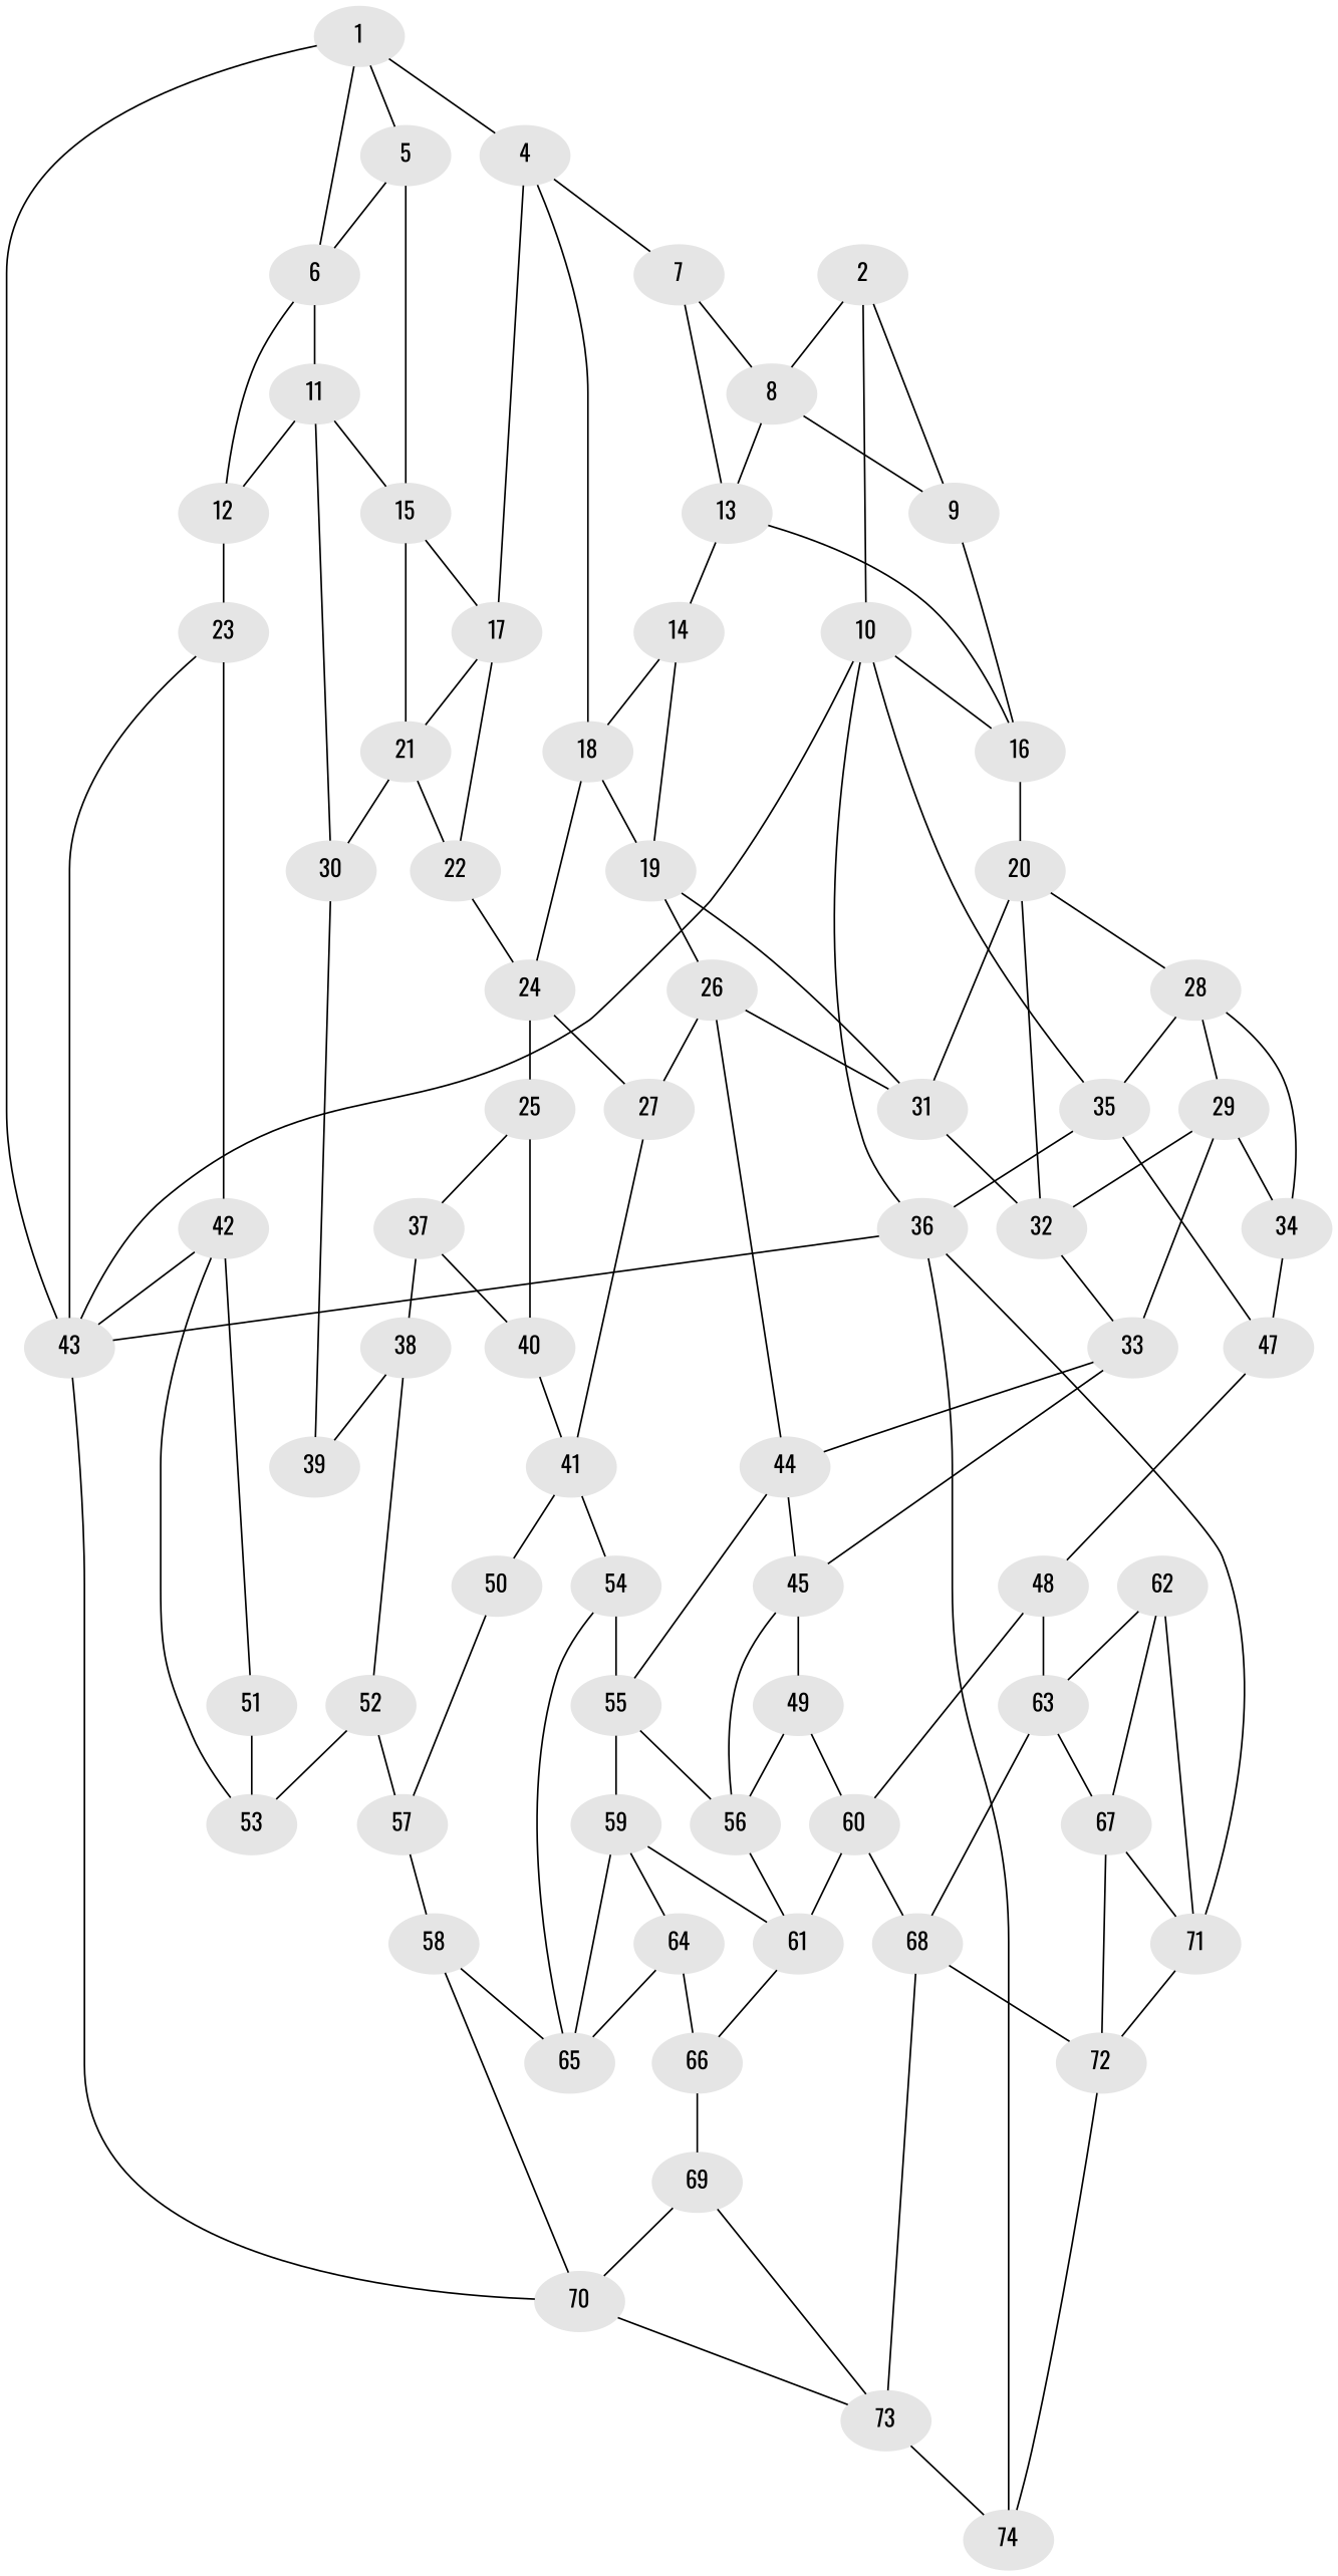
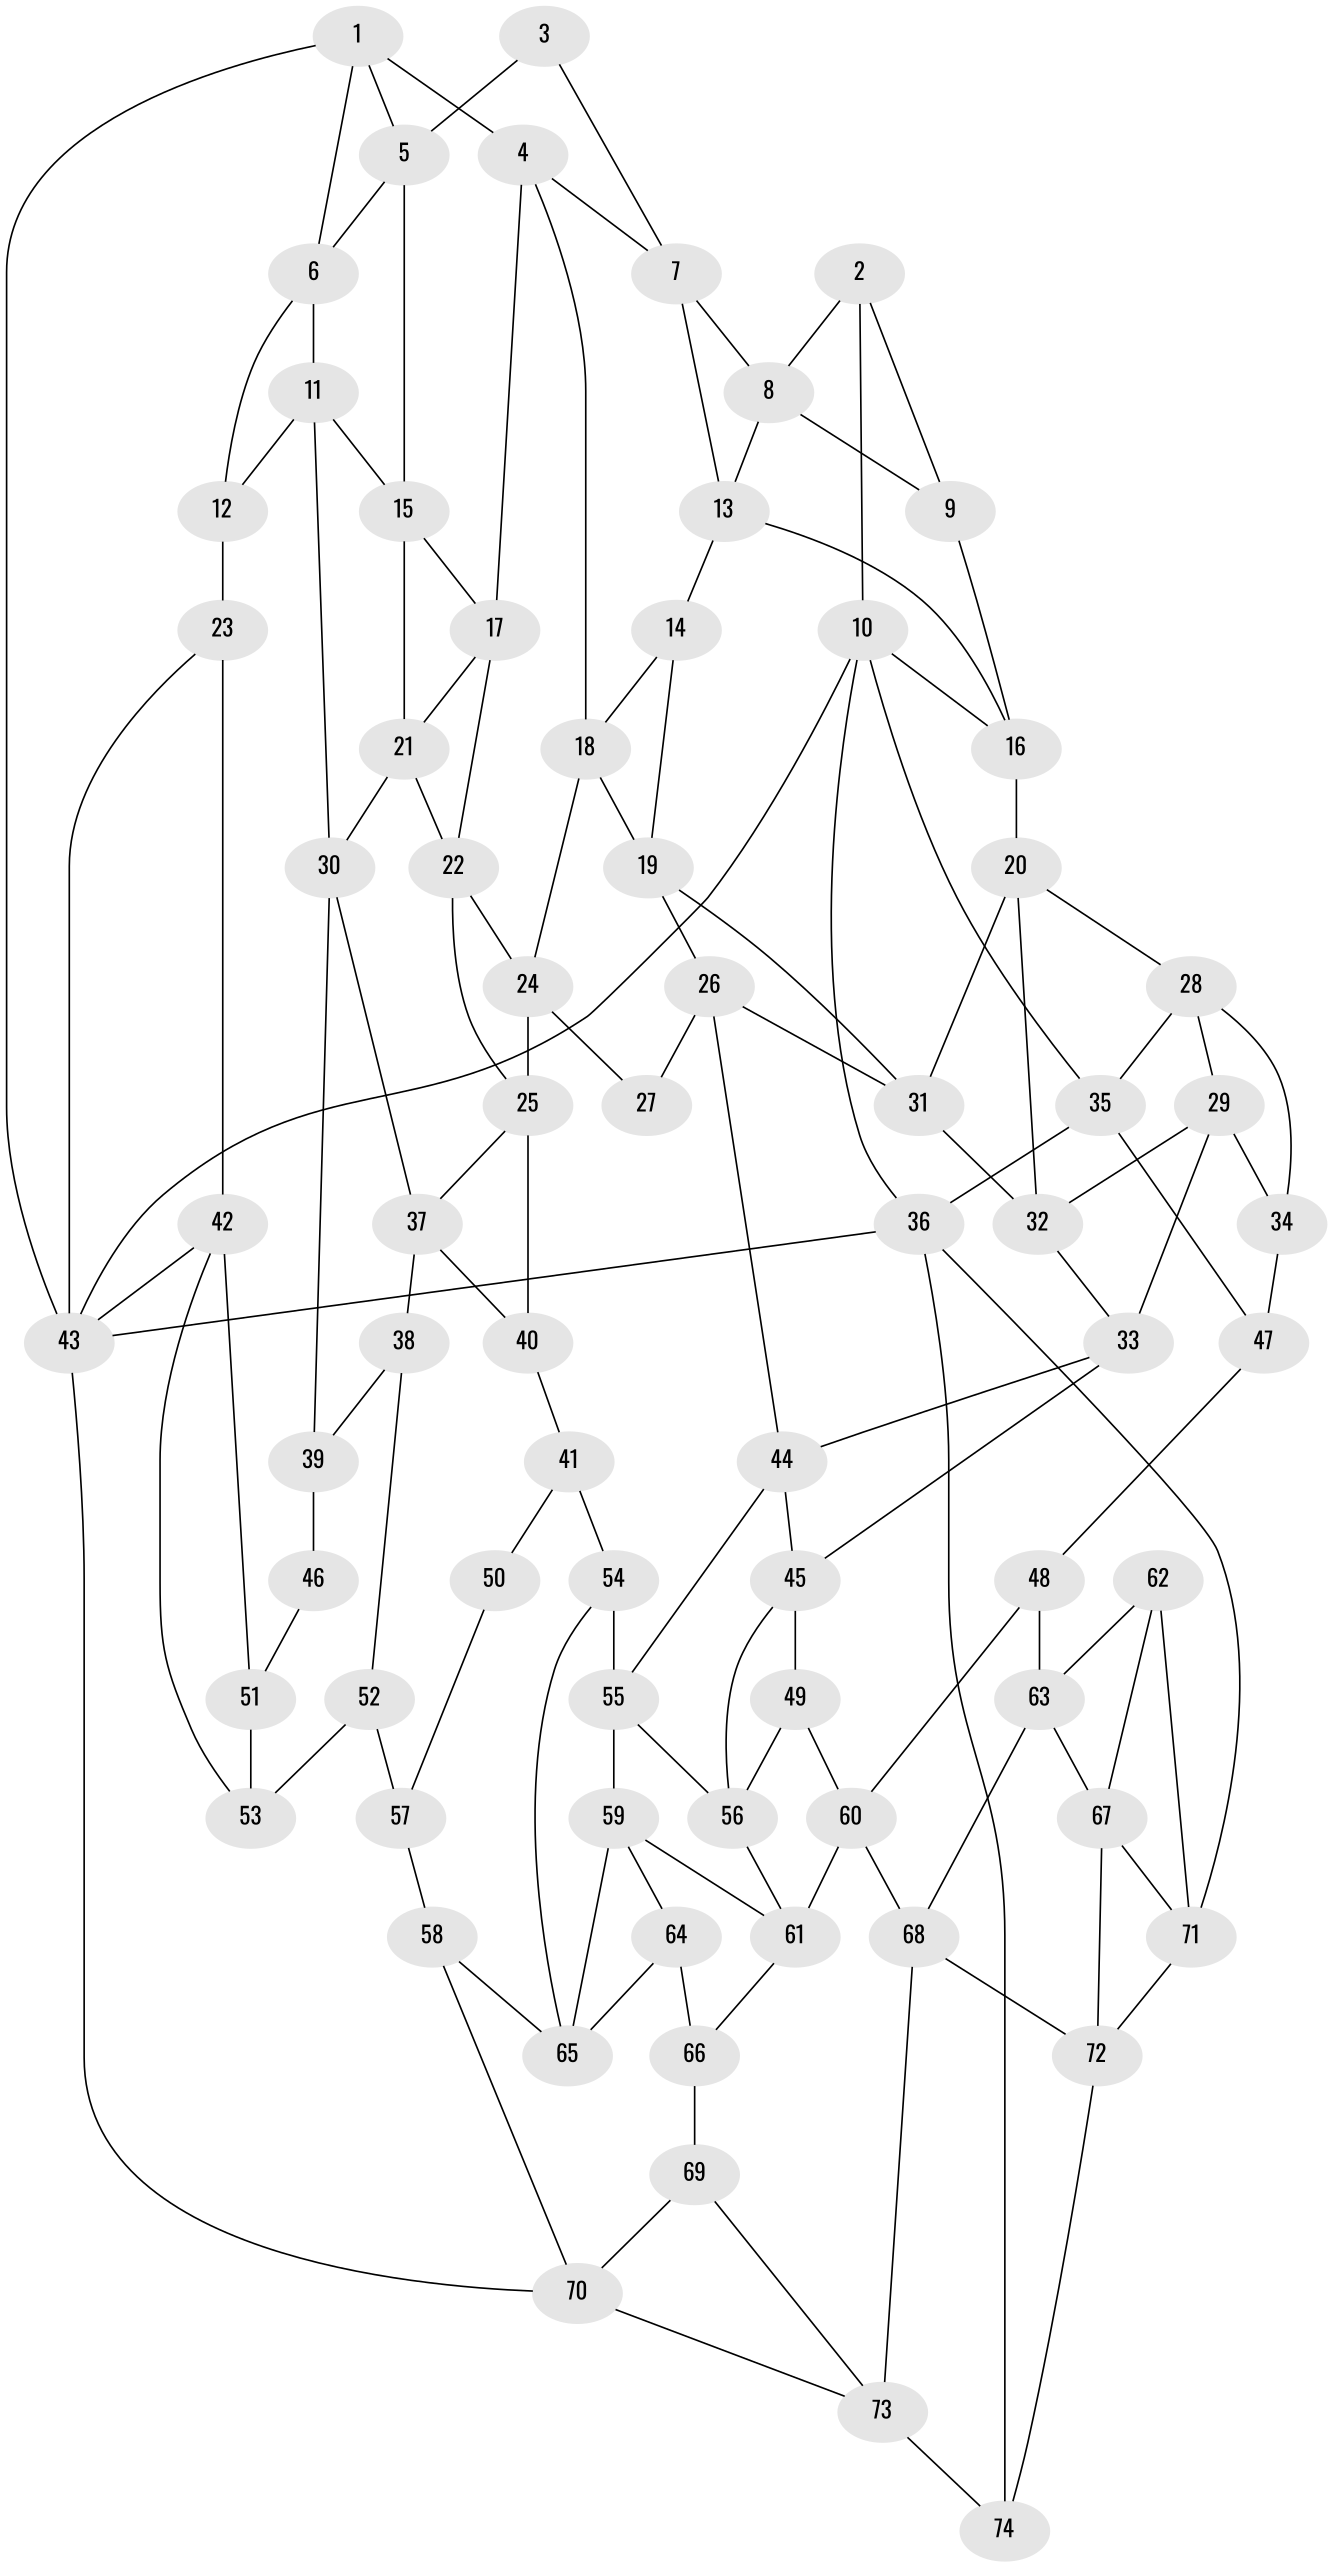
  graph {
    fontname=Oswald
    node [color=gray90 fontname=Oswald style=filled]
    edge [fontname=Oswald weight=1.0]
    1
    5
    6
    43
    4
    15
    11
    12
    70
    2
    8
    9
    10
    13
    16
    35
    36
+   3
    7
    17
    18
    21
    22
    19
    24
    30
    23
    14
    20
    47
    71
    74
    37
    39
    42
    26
    31
    28
    32
    25
    27
    44
    29
    34
    33
    40
    51
    53
    41
    38
    45
    55
    50
    54
+   46
    49
    56
    48
    72
    52
    57
    65
    73
    59
    60
    61
    63
    68
    67
    58
    64
    66
    69
    62
    1 -- 5
    1 -- 6
    1 -- 43
    1 -- 4
    5 -- 6
    5 -- 15
    6 -- 11
    6 -- 12
    43 -- 70
    4 -- 7
    4 -- 17
    4 -- 18
    15 -- 17
    15 -- 21
    11 -- 15
    11 -- 12
    11 -- 30
    12 -- 23 [weight=2.0]
    70 -- 73
    2 -- 8
    2 -- 9
    2 -- 10
    8 -- 9
    8 -- 13
    9 -- 16
    10 -- 43
    10 -- 16
    10 -- 35
    10 -- 36
    13 -- 16
    13 -- 14
    16 -- 20
    35 -- 36
    35 -- 47
    36 -- 43
    36 -- 71
    36 -- 74
+   3 -- 5
+   3 -- 7
    7 -- 8
    7 -- 13
    17 -- 21
    17 -- 22
    18 -- 19
    18 -- 24
    21 -- 22
    21 -- 30
    22 -- 24
+   22 -- 25
    19 -- 26
    19 -- 31
    24 -- 25
    24 -- 27
+   30 -- 37
    30 -- 39
    23 -- 43
    23 -- 42
    14 -- 18
    14 -- 19
    20 -- 31
    20 -- 28
    20 -- 32
    47 -- 48
    71 -- 72
    37 -- 40
    37 -- 38
+   39 -- 46 [weight=2.0]
    42 -- 43
    42 -- 51
    42 -- 53
    26 -- 31
    26 -- 27
    26 -- 44
    31 -- 32
    28 -- 35
    28 -- 29
    28 -- 34
    32 -- 33
    25 -- 37
    25 -- 40
-   27 -- 41
    44 -- 45
    44 -- 55
    29 -- 32
    29 -- 34
    29 -- 33
    34 -- 47 [weight=2.0]
    33 -- 44
    33 -- 45
    40 -- 41
    51 -- 53
    41 -- 50
    41 -- 54
    38 -- 39
    38 -- 52
    45 -- 49
    45 -- 56
    55 -- 56
    55 -- 59
    50 -- 57
    54 -- 55
    54 -- 65
+   46 -- 51 [weight=2.0]
    49 -- 56
    49 -- 60
    56 -- 61
    48 -- 60
    48 -- 63
    72 -- 74
    52 -- 53
    52 -- 57 [weight=2.0]
    57 -- 58
    73 -- 74
    59 -- 65
    59 -- 61
    59 -- 64
    60 -- 61
    60 -- 68
    61 -- 66
    63 -- 68
    63 -- 67
    68 -- 72
    68 -- 73
    67 -- 71
    67 -- 72
    58 -- 70
    58 -- 65
    64 -- 65
    64 -- 66
    66 -- 69 [weight=2.0]
    69 -- 70
    69 -- 73
    62 -- 71
    62 -- 63
    62 -- 67
  }
